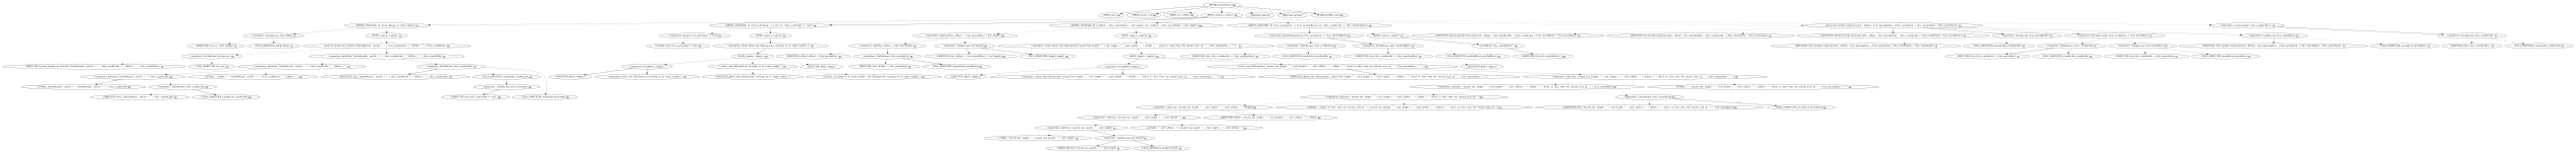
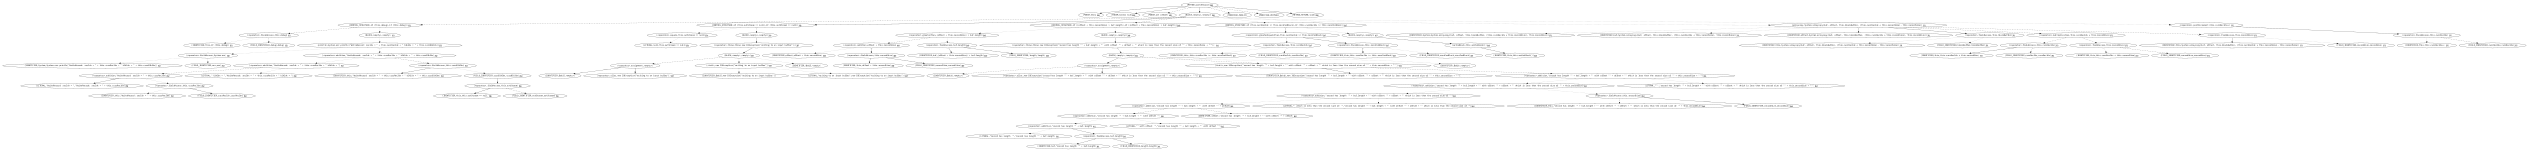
  digraph {
    fontname="IBM Plex Mono"
    node [fontname="IBM Plex Mono"]
    edge [fontname="IBM Plex Mono" style=dotted]
    n1 [label=<(METHOD,writeRecord)<SUB>350</SUB>>]
    n2 [label=<(PARAM,this)<SUB>350</SUB>>]
    n3 [label=<(PARAM,byte[] buf)<SUB>350</SUB>>]
    n4 [label=<(PARAM,int offset)<SUB>340</SUB>>]
    n5 [label=<(BLOCK,&lt;empty&gt;,&lt;empty&gt;)<SUB>350</SUB>>]
    n6 [label=<(MODIFIER,PUBLIC)>]
    n7 [label=<(MODIFIER,VIRTUAL)>]
    n8 [label=<(METHOD_RETURN,void)<SUB>350</SUB>>]
    n9 [label=<(CONTROL_STRUCTURE,if (this.debug),if (this.debug))<SUB>351</SUB>>]
    n10 [label=<(CONTROL_STRUCTURE,if (this.outStream == null),if (this.outStream == null))<SUB>356</SUB>>]
    n11 [label=<(CONTROL_STRUCTURE,if ((offset + this.recordSize) &gt; buf.length),if ((offset + this.recordSize) &gt; buf.length))<SUB>360</SUB>>]
    n12 [label=<(CONTROL_STRUCTURE,if (this.currRecIdx &gt;= this.recsPerBlock),if (this.currRecIdx &gt;= this.recsPerBlock))<SUB>367</SUB>>]
    n13 [label=<(arraycopy,System.arraycopy(buf, offset, this.blockBuffer, (this.currRecIdx * this.recordSize), this.recordSize))<SUB>371</SUB>>]
    n14 [label=<(&lt;operator&gt;.postIncrement,this.currRecIdx++)<SUB>375</SUB>>]
    n15 [label=<(&lt;operator&gt;.fieldAccess,this.debug)<SUB>351</SUB>>]
    n16 [label=<(BLOCK,&lt;empty&gt;,&lt;empty&gt;)<SUB>351</SUB>>]
    n17 [label=<(&lt;operator&gt;.equals,this.outStream == null)<SUB>356</SUB>>]
    n18 [label=<(BLOCK,&lt;empty&gt;,&lt;empty&gt;)<SUB>356</SUB>>]
    n19 [label=<(&lt;operator&gt;.greaterThan,(offset + this.recordSize) &gt; buf.length)<SUB>360</SUB>>]
    n20 [label=<(BLOCK,&lt;empty&gt;,&lt;empty&gt;)<SUB>360</SUB>>]
    n21 [label=<(&lt;operator&gt;.greaterEqualsThan,this.currRecIdx &gt;= this.recsPerBlock)<SUB>367</SUB>>]
    n22 [label=<(BLOCK,&lt;empty&gt;,&lt;empty&gt;)<SUB>367</SUB>>]
    n23 [label=<(IDENTIFIER,System,System.arraycopy(buf, offset, this.blockBuffer, (this.currRecIdx * this.recordSize), this.recordSize))<SUB>371</SUB>>]
    n24 [label=<(IDENTIFIER,buf,System.arraycopy(buf, offset, this.blockBuffer, (this.currRecIdx * this.recordSize), this.recordSize))<SUB>371</SUB>>]
    n25 [label=<(IDENTIFIER,offset,System.arraycopy(buf, offset, this.blockBuffer, (this.currRecIdx * this.recordSize), this.recordSize))<SUB>371</SUB>>]
    n26 [label=<(&lt;operator&gt;.fieldAccess,this.blockBuffer)<SUB>371</SUB>>]
    n27 [label=<(&lt;operator&gt;.multiplication,this.currRecIdx * this.recordSize)<SUB>372</SUB>>]
    n28 [label=<(&lt;operator&gt;.fieldAccess,this.recordSize)<SUB>373</SUB>>]
    n29 [label=<(&lt;operator&gt;.fieldAccess,this.currRecIdx)<SUB>375</SUB>>]
    n30 [label=<(IDENTIFIER,this,if (this.debug))<SUB>351</SUB>>]
    n31 [label=<(FIELD_IDENTIFIER,debug,debug)<SUB>351</SUB>>]
    n32 [label=<(println,System.err.println(&quot;WriteRecord: recIdx = &quot; + this.currRecIdx + &quot; blkIdx = &quot; + this.currBlkIdx))<SUB>352</SUB>>]
    n33 [label=<(&lt;operator&gt;.fieldAccess,System.err)<SUB>352</SUB>>]
    n34 [label=<(&lt;operator&gt;.addition,&quot;WriteRecord: recIdx = &quot; + this.currRecIdx + &quot; blkIdx = &quot; + this.currBlkIdx)<SUB>352</SUB>>]
    n35 [label=<(IDENTIFIER,System,System.err.println(&quot;WriteRecord: recIdx = &quot; + this.currRecIdx + &quot; blkIdx = &quot; + this.currBlkIdx))<SUB>352</SUB>>]
    n36 [label=<(FIELD_IDENTIFIER,err,err)<SUB>352</SUB>>]
    n37 [label=<(&lt;operator&gt;.addition,&quot;WriteRecord: recIdx = &quot; + this.currRecIdx + &quot; blkIdx = &quot;)<SUB>352</SUB>>]
    n38 [label=<(&lt;operator&gt;.fieldAccess,this.currBlkIdx)<SUB>353</SUB>>]
    n39 [label=<(&lt;operator&gt;.addition,&quot;WriteRecord: recIdx = &quot; + this.currRecIdx)<SUB>352</SUB>>]
    n40 [label=<(LITERAL,&quot; blkIdx = &quot;,&quot;WriteRecord: recIdx = &quot; + this.currRecIdx + &quot; blkIdx = &quot;)<SUB>353</SUB>>]
    n41 [label=<(IDENTIFIER,this,&quot;WriteRecord: recIdx = &quot; + this.currRecIdx + &quot; blkIdx = &quot; + this.currBlkIdx)<SUB>353</SUB>>]
    n42 [label=<(FIELD_IDENTIFIER,currBlkIdx,currBlkIdx)<SUB>353</SUB>>]
    n43 [label=<(LITERAL,&quot;WriteRecord: recIdx = &quot;,&quot;WriteRecord: recIdx = &quot; + this.currRecIdx)<SUB>352</SUB>>]
    n44 [label=<(&lt;operator&gt;.fieldAccess,this.currRecIdx)<SUB>352</SUB>>]
    n45 [label=<(IDENTIFIER,this,&quot;WriteRecord: recIdx = &quot; + this.currRecIdx)<SUB>352</SUB>>]
    n46 [label=<(FIELD_IDENTIFIER,currRecIdx,currRecIdx)<SUB>352</SUB>>]
    n47 [label=<(&lt;operator&gt;.fieldAccess,this.outStream)<SUB>356</SUB>>]
    n48 [label=<(LITERAL,null,this.outStream == null)<SUB>356</SUB>>]
    n49 [label=<(&lt;operator&gt;.throw,throw new IOException(&quot;writing to an input buffer&quot;);)<SUB>357</SUB>>]
    n50 [label=<(IDENTIFIER,this,this.outStream == null)<SUB>356</SUB>>]
    n51 [label=<(FIELD_IDENTIFIER,outStream,outStream)<SUB>356</SUB>>]
    n52 [label=<(BLOCK,&lt;empty&gt;,&lt;empty&gt;)<SUB>357</SUB>>]
    n53 [label=<(&lt;operator&gt;.assignment,&lt;empty&gt;)>]
    n54 [label=<(&lt;init&gt;,new IOException(&quot;writing to an input buffer&quot;))<SUB>357</SUB>>]
    n55 [label=<(IDENTIFIER,$obj5,&lt;empty&gt;)>]
    n56 [label=<(IDENTIFIER,$obj5,&lt;empty&gt;)>]
    n57 [label=<(&lt;operator&gt;.alloc,new IOException(&quot;writing to an input buffer&quot;))<SUB>357</SUB>>]
    n58 [label=<(IDENTIFIER,$obj5,new IOException(&quot;writing to an input buffer&quot;))>]
    n59 [label=<(LITERAL,&quot;writing to an input buffer&quot;,new IOException(&quot;writing to an input buffer&quot;))<SUB>357</SUB>>]
    n60 [label=<(&lt;operator&gt;.addition,offset + this.recordSize)<SUB>360</SUB>>]
    n61 [label=<(&lt;operator&gt;.fieldAccess,buf.length)<SUB>360</SUB>>]
    n62 [label=<(&lt;operator&gt;.throw,throw new IOException(&quot;record has length '&quot; + buf.length + &quot;' with offset '&quot; + offset + &quot;' which is less than the record size of '&quot; + this.recordSize + &quot;'&quot;);)<SUB>361</SUB>>]
    n63 [label=<(IDENTIFIER,offset,offset + this.recordSize)<SUB>360</SUB>>]
    n64 [label=<(&lt;operator&gt;.fieldAccess,this.recordSize)<SUB>360</SUB>>]
    n65 [label=<(IDENTIFIER,buf,(offset + this.recordSize) &gt; buf.length)<SUB>360</SUB>>]
    n66 [label=<(FIELD_IDENTIFIER,length,length)<SUB>360</SUB>>]
    n67 [label=<(IDENTIFIER,this,offset + this.recordSize)<SUB>360</SUB>>]
    n68 [label=<(FIELD_IDENTIFIER,recordSize,recordSize)<SUB>360</SUB>>]
    n69 [label=<(BLOCK,&lt;empty&gt;,&lt;empty&gt;)<SUB>361</SUB>>]
    n70 [label=<(&lt;operator&gt;.assignment,&lt;empty&gt;)>]
    n71 [label=<(&lt;init&gt;,new IOException(&quot;record has length '&quot; + buf.length + &quot;' with offset '&quot; + offset + &quot;' which is less than the record size of '&quot; + this.recordSize + &quot;'&quot;))<SUB>361</SUB>>]
    n72 [label=<(IDENTIFIER,$obj6,&lt;empty&gt;)>]
    n73 [label=<(IDENTIFIER,$obj6,&lt;empty&gt;)>]
    n74 [label=<(&lt;operator&gt;.alloc,new IOException(&quot;record has length '&quot; + buf.length + &quot;' with offset '&quot; + offset + &quot;' which is less than the record size of '&quot; + this.recordSize + &quot;'&quot;))<SUB>361</SUB>>]
    n75 [label=<(IDENTIFIER,$obj6,new IOException(&quot;record has length '&quot; + buf.length + &quot;' with offset '&quot; + offset + &quot;' which is less than the record size of '&quot; + this.recordSize + &quot;'&quot;))>]
    n76 [label=<(&lt;operator&gt;.addition,&quot;record has length '&quot; + buf.length + &quot;' with offset '&quot; + offset + &quot;' which is less than the record size of '&quot; + this.recordSize + &quot;'&quot;)<SUB>361</SUB>>]
    n77 [label=<(&lt;operator&gt;.addition,&quot;record has length '&quot; + buf.length + &quot;' with offset '&quot; + offset + &quot;' which is less than the record size of '&quot; + this.recordSize)<SUB>361</SUB>>]
    n78 [label=<(LITERAL,&quot;'&quot;,&quot;record has length '&quot; + buf.length + &quot;' with offset '&quot; + offset + &quot;' which is less than the record size of '&quot; + this.recordSize + &quot;'&quot;)<SUB>364</SUB>>]
    n79 [label=<(&lt;operator&gt;.addition,&quot;record has length '&quot; + buf.length + &quot;' with offset '&quot; + offset + &quot;' which is less than the record size of '&quot;)<SUB>361</SUB>>]
    n80 [label=<(&lt;operator&gt;.fieldAccess,this.recordSize)<SUB>364</SUB>>]
    n81 [label=<(&lt;operator&gt;.addition,&quot;record has length '&quot; + buf.length + &quot;' with offset '&quot; + offset)<SUB>361</SUB>>]
    n82 [label=<(LITERAL,&quot;' which is less than the record size of '&quot;,&quot;record has length '&quot; + buf.length + &quot;' with offset '&quot; + offset + &quot;' which is less than the record size of '&quot;)<SUB>363</SUB>>]
    n83 [label=<(IDENTIFIER,this,&quot;record has length '&quot; + buf.length + &quot;' with offset '&quot; + offset + &quot;' which is less than the record size of '&quot; + this.recordSize)<SUB>364</SUB>>]
    n84 [label=<(FIELD_IDENTIFIER,recordSize,recordSize)<SUB>364</SUB>>]
    n85 [label=<(&lt;operator&gt;.addition,&quot;record has length '&quot; + buf.length + &quot;' with offset '&quot;)<SUB>361</SUB>>]
    n86 [label=<(IDENTIFIER,offset,&quot;record has length '&quot; + buf.length + &quot;' with offset '&quot; + offset)<SUB>362</SUB>>]
    n87 [label=<(&lt;operator&gt;.addition,&quot;record has length '&quot; + buf.length)<SUB>361</SUB>>]
    n88 [label=<(LITERAL,&quot;' with offset '&quot;,&quot;record has length '&quot; + buf.length + &quot;' with offset '&quot;)<SUB>362</SUB>>]
    n89 [label=<(LITERAL,&quot;record has length '&quot;,&quot;record has length '&quot; + buf.length)<SUB>361</SUB>>]
    n90 [label=<(&lt;operator&gt;.fieldAccess,buf.length)<SUB>361</SUB>>]
    n91 [label=<(IDENTIFIER,buf,&quot;record has length '&quot; + buf.length)<SUB>361</SUB>>]
    n92 [label=<(FIELD_IDENTIFIER,length,length)<SUB>361</SUB>>]
    n93 [label=<(&lt;operator&gt;.fieldAccess,this.currRecIdx)<SUB>367</SUB>>]
    n94 [label=<(&lt;operator&gt;.fieldAccess,this.recsPerBlock)<SUB>367</SUB>>]
    n95 [label=<(writeBlock,this.writeBlock())<SUB>368</SUB>>]
    n96 [label=<(IDENTIFIER,this,this.currRecIdx &gt;= this.recsPerBlock)<SUB>367</SUB>>]
    n97 [label=<(FIELD_IDENTIFIER,currRecIdx,currRecIdx)<SUB>367</SUB>>]
    n98 [label=<(IDENTIFIER,this,this.currRecIdx &gt;= this.recsPerBlock)<SUB>367</SUB>>]
    n99 [label=<(FIELD_IDENTIFIER,recsPerBlock,recsPerBlock)<SUB>367</SUB>>]
    n100 [label=<(IDENTIFIER,this,this.writeBlock())<SUB>368</SUB>>]
    n101 [label=<(IDENTIFIER,this,System.arraycopy(buf, offset, this.blockBuffer, (this.currRecIdx * this.recordSize), this.recordSize))<SUB>371</SUB>>]
    n102 [label=<(FIELD_IDENTIFIER,blockBuffer,blockBuffer)<SUB>371</SUB>>]
    n103 [label=<(&lt;operator&gt;.fieldAccess,this.currRecIdx)<SUB>372</SUB>>]
    n104 [label=<(&lt;operator&gt;.fieldAccess,this.recordSize)<SUB>372</SUB>>]
    n105 [label=<(IDENTIFIER,this,System.arraycopy(buf, offset, this.blockBuffer, (this.currRecIdx * this.recordSize), this.recordSize))<SUB>373</SUB>>]
    n106 [label=<(FIELD_IDENTIFIER,recordSize,recordSize)<SUB>373</SUB>>]
    n107 [label=<(IDENTIFIER,this,this.currRecIdx * this.recordSize)<SUB>372</SUB>>]
    n108 [label=<(FIELD_IDENTIFIER,currRecIdx,currRecIdx)<SUB>372</SUB>>]
    n109 [label=<(IDENTIFIER,this,this.currRecIdx * this.recordSize)<SUB>372</SUB>>]
    n110 [label=<(FIELD_IDENTIFIER,recordSize,recordSize)<SUB>372</SUB>>]
    n111 [label=<(IDENTIFIER,this,this.currRecIdx++)<SUB>375</SUB>>]
    n112 [label=<(FIELD_IDENTIFIER,currRecIdx,currRecIdx)<SUB>375</SUB>>]
    n1 -> n2 [style=solid]
    n1 -> n3 [style=solid]
    n1 -> n4 [style=dashed]
    n1 -> n5 [style=solid]
    n1 -> n6 [style=dashed]
    n1 -> n7 [style=dashed]
    n1 -> n8 [style=solid]
    n5 -> n9 [style=dashed]
    n5 -> n10 [style=solid]
    n5 -> n11 [style=dashed]
    n5 -> n12
    n5 -> n13
    n5 -> n14
    n9 -> n15 [style=dashed]
    n9 -> n16
    n10 -> n17
    n10 -> n18 [style=dashed]
    n11 -> n19
    n11 -> n20
    n12 -> n21 [style=solid]
    n12 -> n22
    n13 -> n23
    n13 -> n24
    n13 -> n25 [style=solid]
    n13 -> n26 [style=solid]
    n13 -> n27 [style=dashed]
    n13 -> n28 [style=dashed]
    n14 -> n29 [style=solid]
    n15 -> n30
    n15 -> n31 [style=dashed]
    n16 -> n32
    n17 -> n48
    n18 -> n49 [style=solid]
    n19 -> n60 [style=dashed]
    n19 -> n61
    n20 -> n62 [style=solid]
    n21 -> n93 [style=dashed]
    n21 -> n94 [style=solid]
    n22 -> n95 [style=solid]
    n26 -> n101
    n26 -> n102
    n27 -> n103 [style=dashed]
    n27 -> n104 [style=dashed]
    n28 -> n105 [style=solid]
    n28 -> n106
    n29 -> n111
    n29 -> n112 [style=dashed]
    n32 -> n33
    n32 -> n34
    n33 -> n35
    n33 -> n36
    n34 -> n37
    n34 -> n38 [style=dashed]
    n37 -> n39 [style=dashed]
    n37 -> n40
    n38 -> n41 [style=solid]
    n38 -> n42
    n39 -> n43 [style=solid]
    n39 -> n44
    n42 -> n47 [style=solid]
    n44 -> n45
    n44 -> n46 [style=solid]
    n47 -> n50 [style=solid]
-   n38 -> n51 [style=dashed]
+   n47 -> n51 [style=dashed]
    n49 -> n52 [style=solid]
    n52 -> n53 [style=dashed]
    n52 -> n54
    n52 -> n55
    n53 -> n56 [style=solid]
    n53 -> n57 [style=solid]
    n54 -> n58
    n54 -> n59
    n60 -> n63
    n60 -> n64 [style=solid]
    n61 -> n65 [style=solid]
    n61 -> n66 [style=solid]
    n62 -> n69 [style=dashed]
    n64 -> n67 [style=solid]
    n64 -> n68 [style=solid]
    n69 -> n70 [style=solid]
    n69 -> n71 [style=dashed]
    n69 -> n72
    n70 -> n73 [style=dashed]
    n70 -> n74 [style=solid]
    n71 -> n75 [style=solid]
    n71 -> n76 [style=dashed]
    n76 -> n77
    n76 -> n78
    n77 -> n79
    n77 -> n80
    n79 -> n81
    n79 -> n82
    n80 -> n83 [style=dashed]
    n80 -> n84 [style=solid]
    n81 -> n85 [style=dashed]
    n81 -> n86 [style=dashed]
    n85 -> n87
    n85 -> n88
    n87 -> n89
    n87 -> n90 [style=solid]
    n90 -> n91 [style=solid]
    n90 -> n92 [style=solid]
    n93 -> n96
    n93 -> n97
    n94 -> n98 [style=solid]
    n94 -> n99
    n95 -> n100 [style=solid]
    n103 -> n107 [style=solid]
    n103 -> n108 [style=dashed]
    n104 -> n109
    n104 -> n110 [style=dashed]
  }
